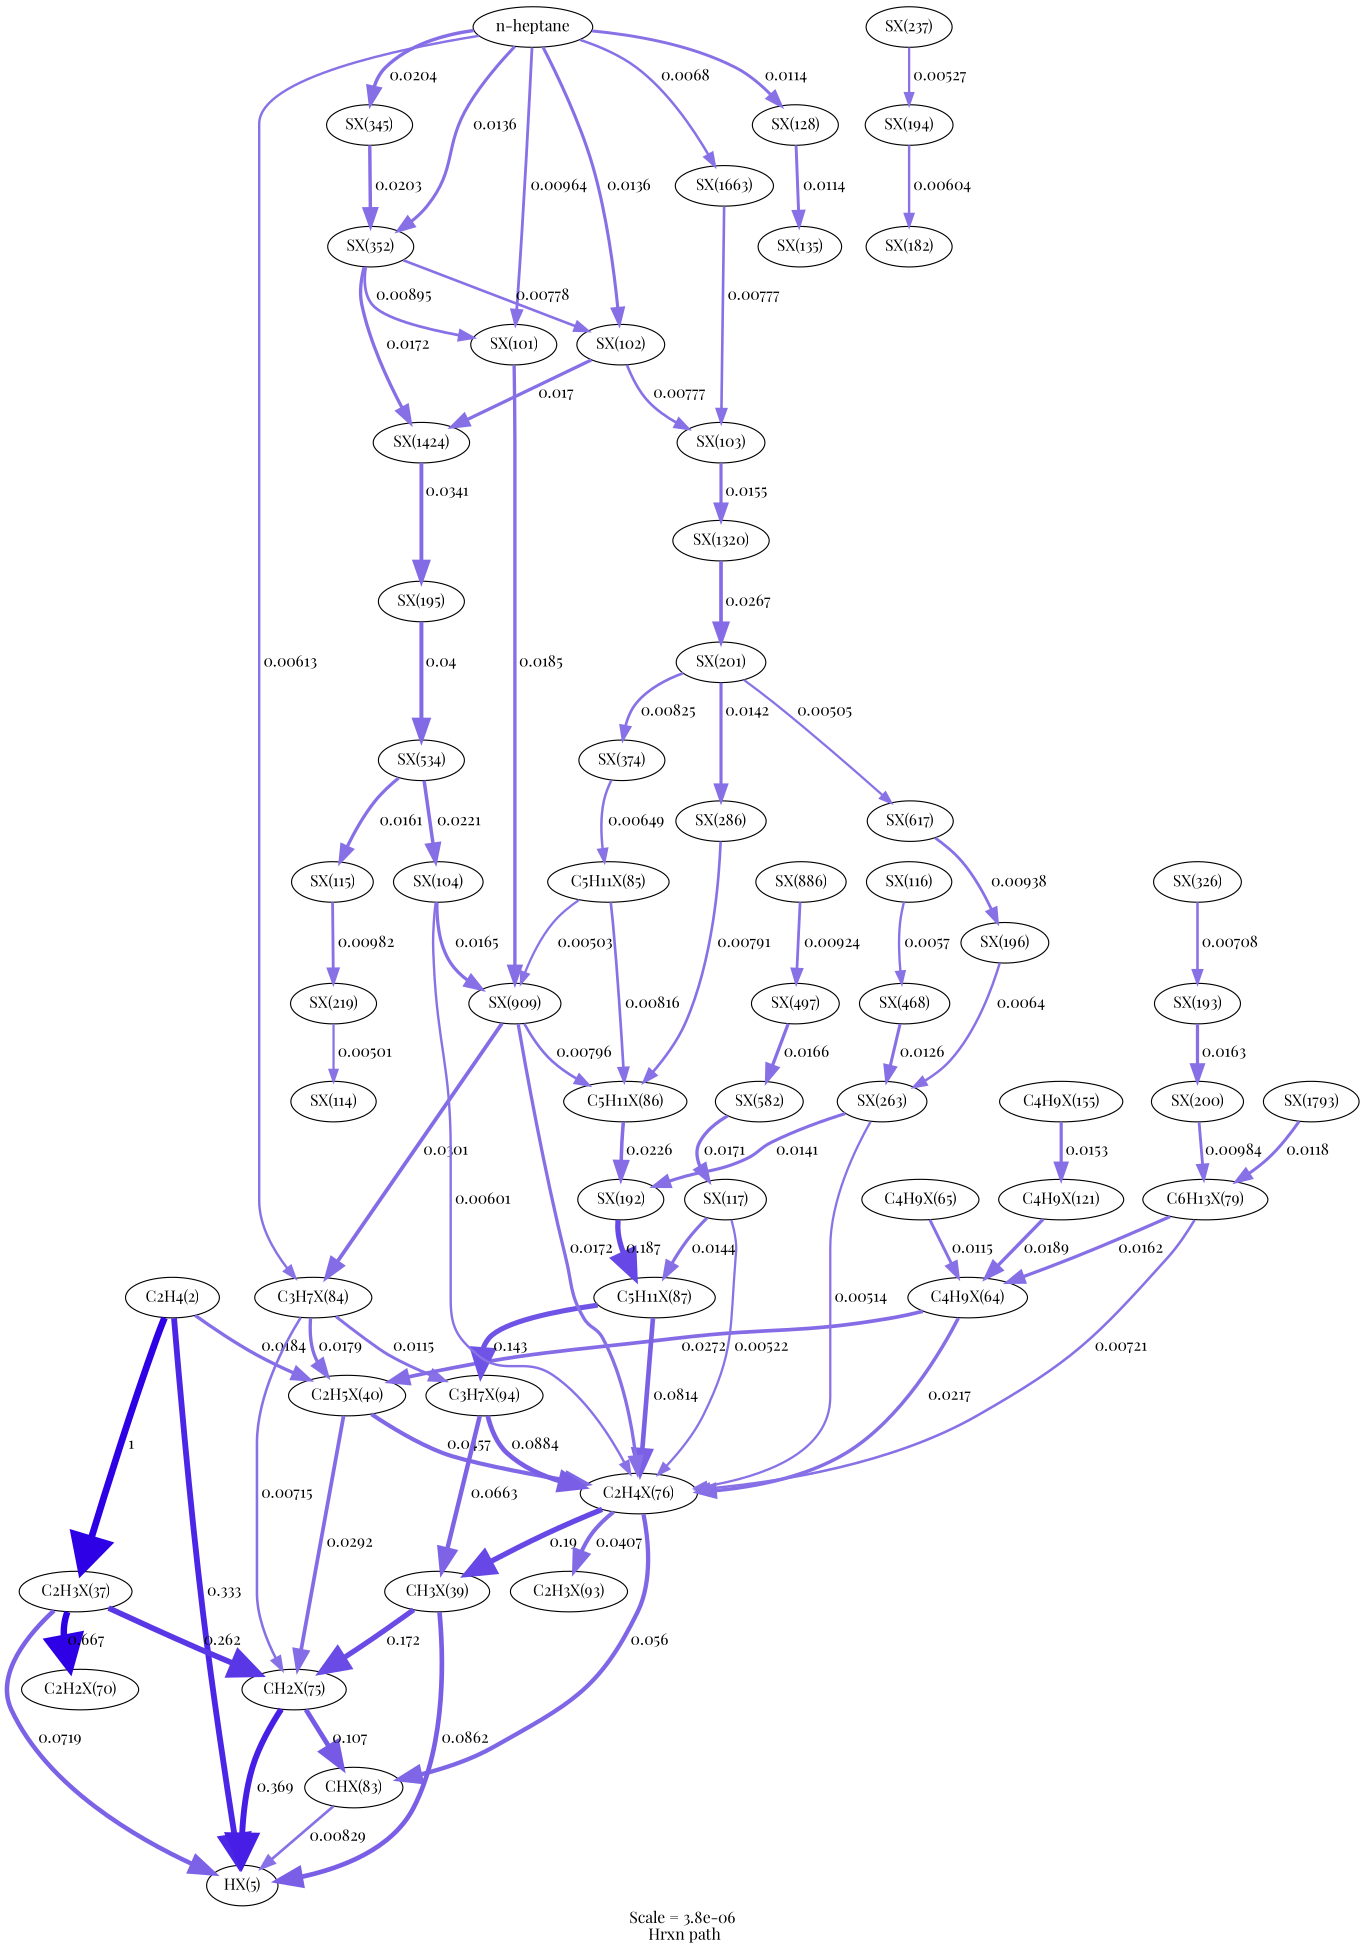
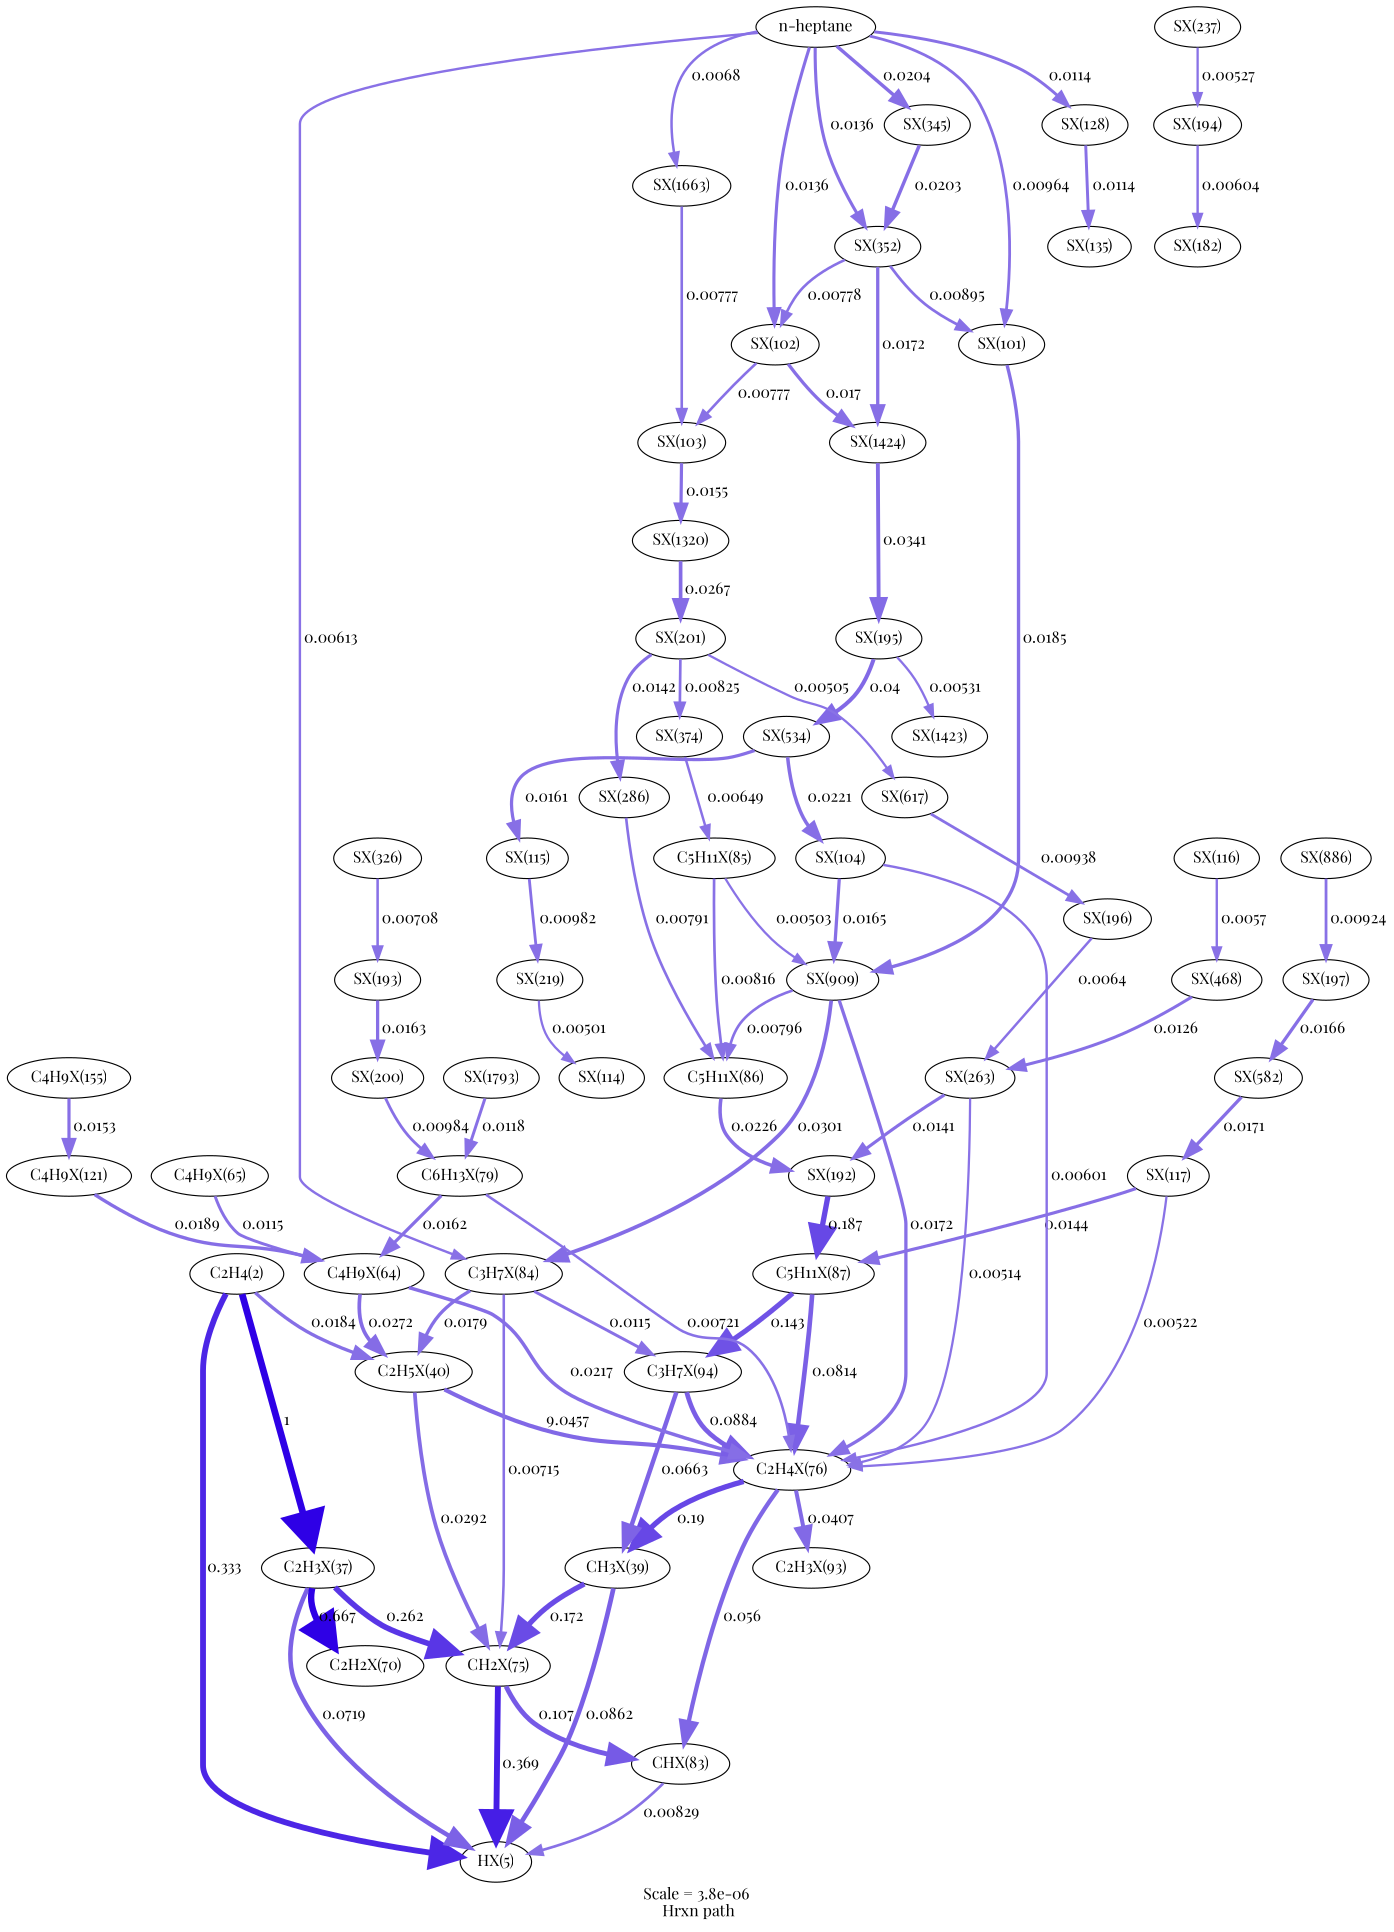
  digraph {
    fontname="Playfair Display"
    label="Scale = 3.8e-06\l Hrxn path"
    node [fontname="Playfair Display"]
    edge [arrowsize=1.17 color="0.7, 0.508, 0.9" fontname="Playfair Display" style="setlinewidth(2.93)"]
    n1 [label="C2H4(2)"]
    n2 [label="HX(5)"]
    n3 [label="C2H3X(37)"]
    n4 [label="C2H5X(40)"]
    n5 [label="CH2X(75)"]
    n6 [label="C2H2X(70)"]
    n7 [label="C2H4X(76)"]
    n8 [label="CHX(83)"]
    n9 [label="CH3X(39)"]
    n10 [label="C2H3X(93)"]
    n11 [label="C3H7X(84)"]
    n12 [label="C3H7X(94)"]
    n13 [label="C4H9X(64)"]
    n14 [label="C5H11X(87)"]
    n15 [label="SX(909)"]
    n16 [label="C5H11X(86)"]
    n17 [label="SX(192)"]
    n18 [label="SX(263)"]
    n19 [label="SX(117)"]
    n20 [label="SX(104)"]
    n21 [label="C6H13X(79)"]
    n22 [label="n-heptane"]
    n23 [label="SX(101)"]
    n24 [label="SX(102)"]
    n25 [label="SX(352)"]
    n26 [label="SX(345)"]
    n27 [label="SX(1663)"]
    n28 [label="SX(128)"]
    n29 [label="C4H9X(65)"]
    n30 [label="SX(1424)"]
    n31 [label="SX(103)"]
    n32 [label="SX(135)"]
    n33 [label="SX(195)"]
    n34 [label="SX(1320)"]
    n35 [label="C4H9X(121)"]
    n36 [label="C4H9X(155)"]
    n37 [label="SX(219)"]
    n38 [label="SX(114)"]
    n39 [label="C5H11X(85)"]
    n40 [label="SX(286)"]
    n41 [label="SX(374)"]
    n42 [label="SX(468)"]
    n43 [label="SX(196)"]
    n44 [label="SX(116)"]
    n45 [label="SX(582)"]
    n46 [label="SX(617)"]
    n47 [label="SX(201)"]
-   n48 [label="SX(497)"]
+   n48 [label="SX(197)"]
    n49 [label="SX(886)"]
    n50 [label="SX(115)"]
    n51 [label="SX(534)"]
+   n52 [label="SX(1423)"]
    n53 [label="SX(200)"]
    n54 [label="SX(193)"]
    n55 [label="SX(237)"]
    n56 [label="SX(194)"]
    n57 [label="SX(182)"]
    n58 [label="SX(1793)"]
    n59 [label="SX(326)"]
    n1 -> n2 [arrowsize=2.59 color="0.7, 0.833, 0.9" label=" 0.333" style="setlinewidth(5.17)"]
    n1 -> n3 [arrowsize=3 color="0.7, 1.5, 0.9" label=" 1" style="setlinewidth(6)"]
    n1 -> n4 [arrowsize=1.49 color="0.7, 0.518, 0.9" label=" 0.0184" style="setlinewidth(2.98)"]
    n3 -> n2 [arrowsize=2.01 color="0.7, 0.572, 0.9" label=" 0.0719" style="setlinewidth(4.01)"]
    n3 -> n5 [arrowsize=2.49 color="0.7, 0.762, 0.9" label=" 0.262" style="setlinewidth(4.99)"]
    n3 -> n6 [arrowsize=2.85 color="0.7, 1.17, 0.9" label=" 0.667" style="setlinewidth(5.69)"]
    n4 -> n5 [arrowsize=1.67 color="0.7, 0.529, 0.9" label=" 0.0292" style="setlinewidth(3.33)"]
-   n4 -> n7 [arrowsize=1.84 color="0.7, 0.546, 0.9" label=" 0.0457" style="setlinewidth(3.67)"]
+   n4 -> n7 [arrowsize=1.84 color="0.7, 0.546, 0.9" label=" 9.0457" style="setlinewidth(3.67)"]
    n5 -> n2 [arrowsize=2.62 color="0.7, 0.869, 0.9" label=" 0.369" style="setlinewidth(5.25)"]
    n5 -> n8 [arrowsize=2.16 color="0.7, 0.607, 0.9" label=" 0.107" style="setlinewidth(4.31)"]
    n7 -> n8 [arrowsize=1.91 color="0.7, 0.556, 0.9" label=" 0.056" style="setlinewidth(3.82)"]
    n7 -> n9 [arrowsize=2.37 color="0.7, 0.69, 0.9" label=" 0.19" style="setlinewidth(4.74)"]
    n7 -> n10 [arrowsize=1.79 color="0.7, 0.541, 0.9" label=" 0.0407" style="setlinewidth(3.58)"]
    n8 -> n2 [arrowsize=1.19 label=" 0.00829" style="setlinewidth(2.38)"]
    n9 -> n2 [arrowsize=2.07 color="0.7, 0.586, 0.9" label=" 0.0862" style="setlinewidth(4.15)"]
    n9 -> n5 [arrowsize=2.34 color="0.7, 0.672, 0.9" label=" 0.172" style="setlinewidth(4.67)"]
    n11 -> n4 [arrowsize=1.48 color="0.7, 0.518, 0.9" label=" 0.0179" style="setlinewidth(2.96)"]
    n11 -> n5 [arrowsize=1.14 color="0.7, 0.507, 0.9" label=" 0.00715" style="setlinewidth(2.27)"]
    n11 -> n12 [arrowsize=1.31 color="0.7, 0.511, 0.9" label=" 0.0115" style="setlinewidth(2.63)"]
    n12 -> n7 [arrowsize=2.08 color="0.7, 0.588, 0.9" label=" 0.0884" style="setlinewidth(4.17)"]
    n12 -> n9 [arrowsize=1.98 color="0.7, 0.566, 0.9" label=" 0.0663" style="setlinewidth(3.95)"]
    n13 -> n4 [arrowsize=1.64 color="0.7, 0.527, 0.9" label=" 0.0272" style="setlinewidth(3.28)"]
    n13 -> n7 [arrowsize=1.55 color="0.7, 0.522, 0.9" label=" 0.0217" style="setlinewidth(3.11)"]
    n14 -> n7 [arrowsize=2.05 color="0.7, 0.581, 0.9" label=" 0.0814" style="setlinewidth(4.11)"]
    n14 -> n12 [arrowsize=2.26 color="0.7, 0.643, 0.9" label=" 0.143" style="setlinewidth(4.53)"]
    n15 -> n7 [arrowsize=1.47 color="0.7, 0.517, 0.9" label=" 0.0172"]
    n15 -> n11 [arrowsize=1.68 color="0.7, 0.53, 0.9" label=" 0.0301" style="setlinewidth(3.36)"]
    n15 -> n16 [arrowsize=1.18 label=" 0.00796" style="setlinewidth(2.35)"]
    n16 -> n17 [arrowsize=1.57 color="0.7, 0.523, 0.9" label=" 0.0226" style="setlinewidth(3.14)"]
    n17 -> n14 [arrowsize=2.37 color="0.7, 0.687, 0.9" label=" 0.187" style="setlinewidth(4.73)"]
    n18 -> n7 [arrowsize=1.01 color="0.7, 0.505, 0.9" label=" 0.00514" style="setlinewidth(2.02)"]
    n18 -> n17 [arrowsize=1.39 color="0.7, 0.514, 0.9" label=" 0.0141" style="setlinewidth(2.78)"]
    n19 -> n7 [arrowsize=1.02 color="0.7, 0.505, 0.9" label=" 0.00522" style="setlinewidth(2.03)"]
    n19 -> n14 [arrowsize=1.4 color="0.7, 0.514, 0.9" label=" 0.0144" style="setlinewidth(2.8)"]
    n20 -> n7 [arrowsize=1.07 color="0.7, 0.506, 0.9" label=" 0.00601" style="setlinewidth(2.14)"]
    n20 -> n15 [arrowsize=1.45 color="0.7, 0.517, 0.9" label=" 0.0165" style="setlinewidth(2.9)"]
    n21 -> n7 [arrowsize=1.14 color="0.7, 0.507, 0.9" label=" 0.00721" style="setlinewidth(2.28)"]
    n21 -> n13 [arrowsize=1.44 color="0.7, 0.516, 0.9" label=" 0.0162" style="setlinewidth(2.89)"]
    n22 -> n11 [arrowsize=1.08 color="0.7, 0.506, 0.9" label=" 0.00613" style="setlinewidth(2.15)"]
    n22 -> n23 [arrowsize=1.25 color="0.7, 0.51, 0.9" label=" 0.00964" style="setlinewidth(2.5)"]
    n22 -> n24 [arrowsize=1.38 color="0.7, 0.514, 0.9" label=" 0.0136" style="setlinewidth(2.76)"]
    n22 -> n25 [arrowsize=1.38 color="0.7, 0.514, 0.9" label=" 0.0136" style="setlinewidth(2.76)"]
    n22 -> n26 [arrowsize=1.53 color="0.7, 0.52, 0.9" label=" 0.0204" style="setlinewidth(3.06)"]
    n22 -> n27 [arrowsize=1.12 color="0.7, 0.507, 0.9" label=" 0.0068" style="setlinewidth(2.23)"]
    n22 -> n28 [arrowsize=1.31 color="0.7, 0.511, 0.9" label=" 0.0114" style="setlinewidth(2.62)"]
    n23 -> n15 [arrowsize=1.49 color="0.7, 0.518, 0.9" label=" 0.0185" style="setlinewidth(2.99)"]
    n24 -> n30 [arrowsize=1.46 color="0.7, 0.517, 0.9" label=" 0.017" style="setlinewidth(2.92)"]
    n24 -> n31 [label=" 0.00777" style="setlinewidth(2.33)"]
    n25 -> n23 [arrowsize=1.22 color="0.7, 0.509, 0.9" label=" 0.00895" style="setlinewidth(2.44)"]
    n25 -> n24 [label=" 0.00778" style="setlinewidth(2.33)"]
    n25 -> n30 [arrowsize=1.47 color="0.7, 0.517, 0.9" label=" 0.0172"]
    n26 -> n25 [arrowsize=1.53 color="0.7, 0.52, 0.9" label=" 0.0203" style="setlinewidth(3.06)"]
    n27 -> n31 [label=" 0.00777" style="setlinewidth(2.33)"]
    n28 -> n32 [arrowsize=1.31 color="0.7, 0.511, 0.9" label=" 0.0114" style="setlinewidth(2.62)"]
    n29 -> n13 [arrowsize=1.32 color="0.7, 0.512, 0.9" label=" 0.0115" style="setlinewidth(2.63)"]
    n30 -> n33 [arrowsize=1.72 color="0.7, 0.534, 0.9" label=" 0.0341" style="setlinewidth(3.45)"]
    n31 -> n34 [arrowsize=1.43 color="0.7, 0.515, 0.9" label=" 0.0155" style="setlinewidth(2.85)"]
    n33 -> n51 [arrowsize=1.79 color="0.7, 0.54, 0.9" label=" 0.04" style="setlinewidth(3.57)"]
+   n33 -> n52 [arrowsize=1.02 color="0.7, 0.505, 0.9" label=" 0.00531" style="setlinewidth(2.05)"]
    n34 -> n47 [arrowsize=1.63 color="0.7, 0.527, 0.9" label=" 0.0267" style="setlinewidth(3.26)"]
    n35 -> n13 [arrowsize=1.5 color="0.7, 0.519, 0.9" label=" 0.0189" style="setlinewidth(3)"]
    n36 -> n35 [arrowsize=1.42 color="0.7, 0.515, 0.9" label=" 0.0153" style="setlinewidth(2.84)"]
    n37 -> n38 [arrowsize=1 color="0.7, 0.505, 0.9" label=" 0.00501" style="setlinewidth(2)"]
    n39 -> n15 [arrowsize=1 color="0.7, 0.505, 0.9" label=" 0.00503" style="setlinewidth(2)"]
    n39 -> n16 [arrowsize=1.18 label=" 0.00816" style="setlinewidth(2.37)"]
    n40 -> n16 [label=" 0.00791" style="setlinewidth(2.35)"]
    n41 -> n39 [arrowsize=1.1 color="0.7, 0.506, 0.9" label=" 0.00649" style="setlinewidth(2.2)"]
    n42 -> n18 [arrowsize=1.35 color="0.7, 0.513, 0.9" label=" 0.0126" style="setlinewidth(2.7)"]
    n43 -> n18 [arrowsize=1.09 color="0.7, 0.506, 0.9" label=" 0.0064" style="setlinewidth(2.19)"]
    n44 -> n42 [arrowsize=1.05 color="0.7, 0.506, 0.9" label=" 0.0057" style="setlinewidth(2.1)"]
    n45 -> n19 [arrowsize=1.46 color="0.7, 0.517, 0.9" label=" 0.0171"]
    n46 -> n43 [arrowsize=1.24 color="0.7, 0.509, 0.9" label=" 0.00938" style="setlinewidth(2.48)"]
    n47 -> n40 [arrowsize=1.39 color="0.7, 0.514, 0.9" label=" 0.0142" style="setlinewidth(2.79)"]
    n47 -> n41 [arrowsize=1.19 label=" 0.00825" style="setlinewidth(2.38)"]
    n47 -> n46 [arrowsize=1 color="0.7, 0.505, 0.9" label=" 0.00505" style="setlinewidth(2.01)"]
    n48 -> n45 [arrowsize=1.45 color="0.7, 0.517, 0.9" label=" 0.0166" style="setlinewidth(2.91)"]
    n49 -> n48 [arrowsize=1.23 color="0.7, 0.509, 0.9" label=" 0.00924" style="setlinewidth(2.46)"]
    n50 -> n37 [arrowsize=1.25 color="0.7, 0.51, 0.9" label=" 0.00982" style="setlinewidth(2.51)"]
    n51 -> n20 [arrowsize=1.56 color="0.7, 0.522, 0.9" label=" 0.0221" style="setlinewidth(3.12)"]
    n51 -> n50 [arrowsize=1.44 color="0.7, 0.516, 0.9" label=" 0.0161" style="setlinewidth(2.88)"]
    n53 -> n21 [arrowsize=1.26 color="0.7, 0.51, 0.9" label=" 0.00984" style="setlinewidth(2.51)"]
    n54 -> n53 [arrowsize=1.45 color="0.7, 0.516, 0.9" label=" 0.0163" style="setlinewidth(2.89)"]
    n55 -> n56 [arrowsize=1.02 color="0.7, 0.505, 0.9" label=" 0.00527" style="setlinewidth(2.04)"]
    n56 -> n57 [arrowsize=1.07 color="0.7, 0.506, 0.9" label=" 0.00604" style="setlinewidth(2.14)"]
    n58 -> n21 [arrowsize=1.32 color="0.7, 0.512, 0.9" label=" 0.0118" style="setlinewidth(2.65)"]
    n59 -> n54 [arrowsize=1.13 color="0.7, 0.507, 0.9" label=" 0.00708" style="setlinewidth(2.26)"]
  }
